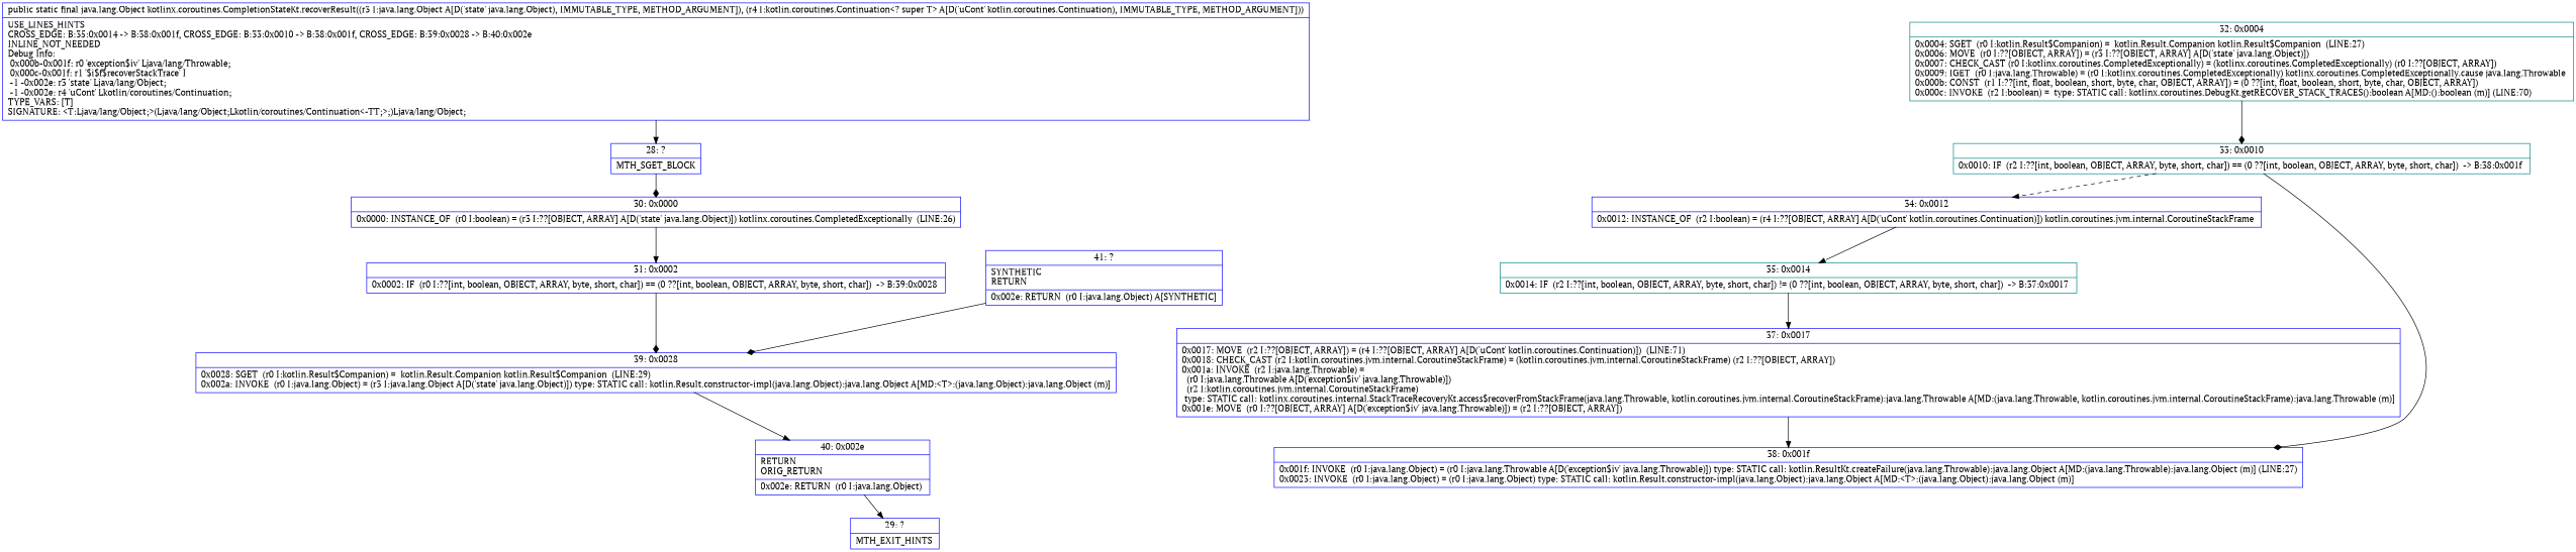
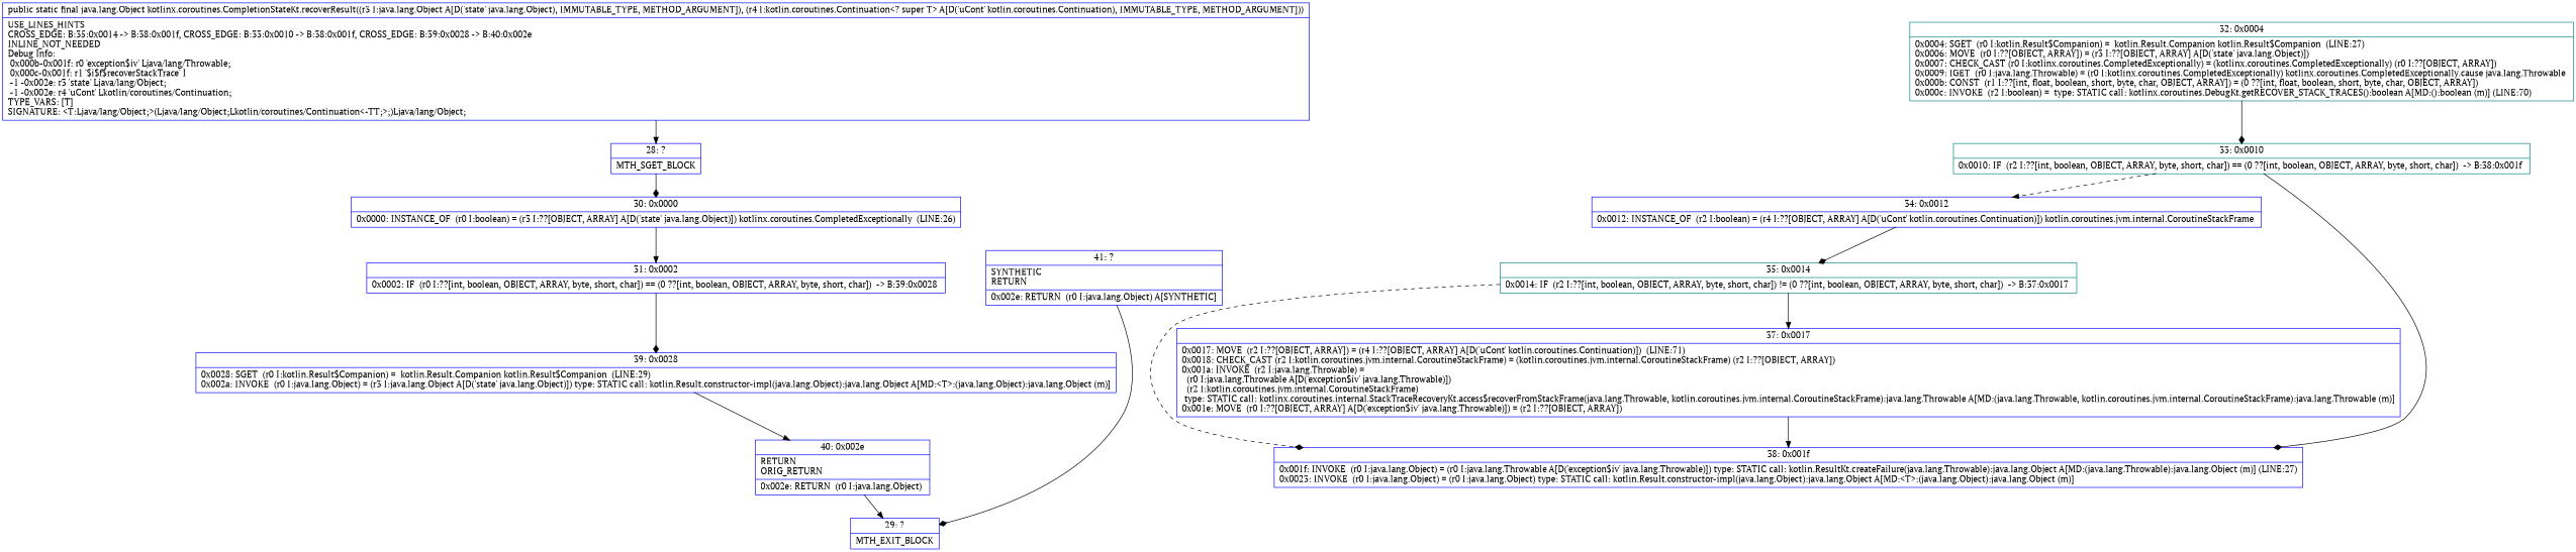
  digraph {
    fontname="PT Serif"
    node [color=blue fontname="PT Serif" shape=record]
    edge [arrowhead=diamond fontname="PT Serif"]
    n1 [label="{28\:\ ?|MTH_SGET_BLOCK\l}"]
    n2 [label="{30\:\ 0x0000|0x0000: INSTANCE_OF  (r0 I:boolean) = (r3 I:??[OBJECT, ARRAY] A[D('state' java.lang.Object)]) kotlinx.coroutines.CompletedExceptionally  (LINE:26)\l}"]
    n3 [label="{31\:\ 0x0002|0x0002: IF  (r0 I:??[int, boolean, OBJECT, ARRAY, byte, short, char]) == (0 ??[int, boolean, OBJECT, ARRAY, byte, short, char])  \-\> B:39:0x0028 \l}"]
    n4 [label="{39\:\ 0x0028|0x0028: SGET  (r0 I:kotlin.Result$Companion) =  kotlin.Result.Companion kotlin.Result$Companion  (LINE:29)\l0x002a: INVOKE  (r0 I:java.lang.Object) = (r3 I:java.lang.Object A[D('state' java.lang.Object)]) type: STATIC call: kotlin.Result.constructor\-impl(java.lang.Object):java.lang.Object A[MD:\<T\>:(java.lang.Object):java.lang.Object (m)]\l}"]
    n5 [color=teal label="{32\:\ 0x0004|0x0004: SGET  (r0 I:kotlin.Result$Companion) =  kotlin.Result.Companion kotlin.Result$Companion  (LINE:27)\l0x0006: MOVE  (r0 I:??[OBJECT, ARRAY]) = (r3 I:??[OBJECT, ARRAY] A[D('state' java.lang.Object)]) \l0x0007: CHECK_CAST (r0 I:kotlinx.coroutines.CompletedExceptionally) = (kotlinx.coroutines.CompletedExceptionally) (r0 I:??[OBJECT, ARRAY]) \l0x0009: IGET  (r0 I:java.lang.Throwable) = (r0 I:kotlinx.coroutines.CompletedExceptionally) kotlinx.coroutines.CompletedExceptionally.cause java.lang.Throwable \l0x000b: CONST  (r1 I:??[int, float, boolean, short, byte, char, OBJECT, ARRAY]) = (0 ??[int, float, boolean, short, byte, char, OBJECT, ARRAY]) \l0x000c: INVOKE  (r2 I:boolean) =  type: STATIC call: kotlinx.coroutines.DebugKt.getRECOVER_STACK_TRACES():boolean A[MD:():boolean (m)] (LINE:70)\l}"]
    n6 [color=teal label="{33\:\ 0x0010|0x0010: IF  (r2 I:??[int, boolean, OBJECT, ARRAY, byte, short, char]) == (0 ??[int, boolean, OBJECT, ARRAY, byte, short, char])  \-\> B:38:0x001f \l}"]
    n7 [label="{40\:\ 0x002e|RETURN\lORIG_RETURN\l|0x002e: RETURN  (r0 I:java.lang.Object) \l}"]
    n8 [label="{34\:\ 0x0012|0x0012: INSTANCE_OF  (r2 I:boolean) = (r4 I:??[OBJECT, ARRAY] A[D('uCont' kotlin.coroutines.Continuation)]) kotlin.coroutines.jvm.internal.CoroutineStackFrame \l}"]
    n9 [label="{38\:\ 0x001f|0x001f: INVOKE  (r0 I:java.lang.Object) = (r0 I:java.lang.Throwable A[D('exception$iv' java.lang.Throwable)]) type: STATIC call: kotlin.ResultKt.createFailure(java.lang.Throwable):java.lang.Object A[MD:(java.lang.Throwable):java.lang.Object (m)] (LINE:27)\l0x0023: INVOKE  (r0 I:java.lang.Object) = (r0 I:java.lang.Object) type: STATIC call: kotlin.Result.constructor\-impl(java.lang.Object):java.lang.Object A[MD:\<T\>:(java.lang.Object):java.lang.Object (m)]\l}"]
    n10 [color=teal label="{35\:\ 0x0014|0x0014: IF  (r2 I:??[int, boolean, OBJECT, ARRAY, byte, short, char]) != (0 ??[int, boolean, OBJECT, ARRAY, byte, short, char])  \-\> B:37:0x0017 \l}"]
    n11 [label="{37\:\ 0x0017|0x0017: MOVE  (r2 I:??[OBJECT, ARRAY]) = (r4 I:??[OBJECT, ARRAY] A[D('uCont' kotlin.coroutines.Continuation)])  (LINE:71)\l0x0018: CHECK_CAST (r2 I:kotlin.coroutines.jvm.internal.CoroutineStackFrame) = (kotlin.coroutines.jvm.internal.CoroutineStackFrame) (r2 I:??[OBJECT, ARRAY]) \l0x001a: INVOKE  (r2 I:java.lang.Throwable) = \l  (r0 I:java.lang.Throwable A[D('exception$iv' java.lang.Throwable)])\l  (r2 I:kotlin.coroutines.jvm.internal.CoroutineStackFrame)\l type: STATIC call: kotlinx.coroutines.internal.StackTraceRecoveryKt.access$recoverFromStackFrame(java.lang.Throwable, kotlin.coroutines.jvm.internal.CoroutineStackFrame):java.lang.Throwable A[MD:(java.lang.Throwable, kotlin.coroutines.jvm.internal.CoroutineStackFrame):java.lang.Throwable (m)]\l0x001e: MOVE  (r0 I:??[OBJECT, ARRAY] A[D('exception$iv' java.lang.Throwable)]) = (r2 I:??[OBJECT, ARRAY]) \l}"]
    n12 [label="{41\:\ ?|SYNTHETIC\lRETURN\l|0x002e: RETURN  (r0 I:java.lang.Object) A[SYNTHETIC]\l}"]
-   n13 [label="{29\:\ ?|MTH_EXIT_HINTS\l}"]
+   n13 [label="{29\:\ ?|MTH_EXIT_BLOCK\l}"]
    n14 [label="{public static final java.lang.Object kotlinx.coroutines.CompletionStateKt.recoverResult((r3 I:java.lang.Object A[D('state' java.lang.Object), IMMUTABLE_TYPE, METHOD_ARGUMENT]), (r4 I:kotlin.coroutines.Continuation\<? super T\> A[D('uCont' kotlin.coroutines.Continuation), IMMUTABLE_TYPE, METHOD_ARGUMENT]))  | USE_LINES_HINTS\lCROSS_EDGE: B:35:0x0014 \-\> B:38:0x001f, CROSS_EDGE: B:33:0x0010 \-\> B:38:0x001f, CROSS_EDGE: B:39:0x0028 \-\> B:40:0x002e\lINLINE_NOT_NEEDED\lDebug Info:\l  0x000b\-0x001f: r0 'exception$iv' Ljava\/lang\/Throwable;\l  0x000c\-0x001f: r1 '$i$f$recoverStackTrace' I\l  \-1 \-0x002e: r3 'state' Ljava\/lang\/Object;\l  \-1 \-0x002e: r4 'uCont' Lkotlin\/coroutines\/Continuation;\lTYPE_VARS: [T]\lSIGNATURE: \<T:Ljava\/lang\/Object;\>(Ljava\/lang\/Object;Lkotlin\/coroutines\/Continuation\<\-TT;\>;)Ljava\/lang\/Object;\l}"]
    n1 -> n2
    n2 -> n3 [arrowhead=normal]
    n3 -> n4
    n4 -> n7 [arrowhead=normal]
    n5 -> n6
    n6 -> n8 [arrowhead=normal style=dashed]
    n6 -> n9
    n7 -> n13 [arrowhead=normal]
-   n8 -> n10 [arrowhead=normal]
+   n8 -> n10
+   n10 -> n9 [style=dashed]
    n10 -> n11 [arrowhead=normal]
    n11 -> n9 [arrowhead=normal]
-   n12 -> n4
+   n12 -> n13
    n14 -> n1 [arrowhead=normal]
  }
